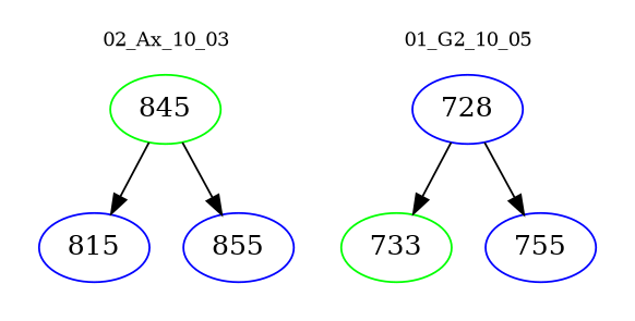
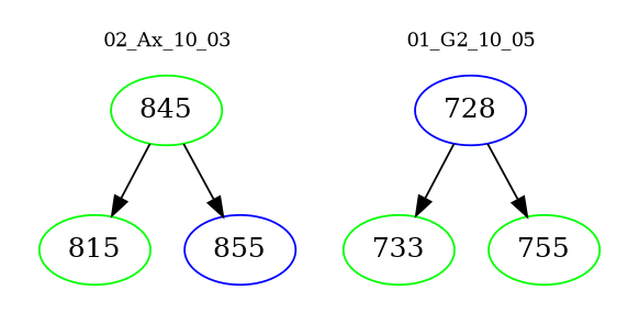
  digraph {
    node [color=green]
    edge [color=black]
    n1 [label=845]
-   n2 [color=blue label=815]
+   n2 [label=815]
    n3 [color=blue label=855]
    n4 [color=blue label=728]
    n5 [label=733]
-   n6 [color=blue label=755]
+   n6 [label=755]
    subgraph cluster_1 {
      color=white
      fontsize=10
      label="02_Ax_10_03"
      n1
      n2
      n3
    }
    subgraph cluster_2 {
      color=white
      fontsize=10
      label="01_G2_10_05"
      n4
      n5
      n6
    }
    n1 -> n2
    n1 -> n3
    n4 -> n5
    n4 -> n6
  }
